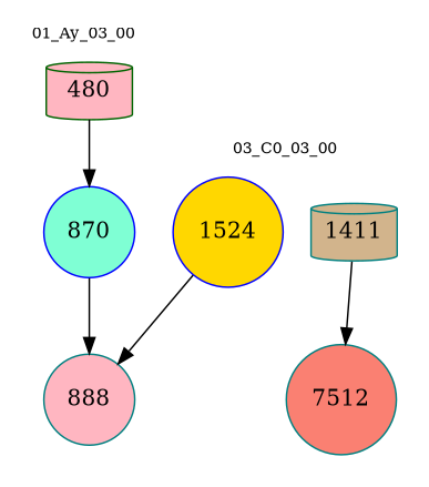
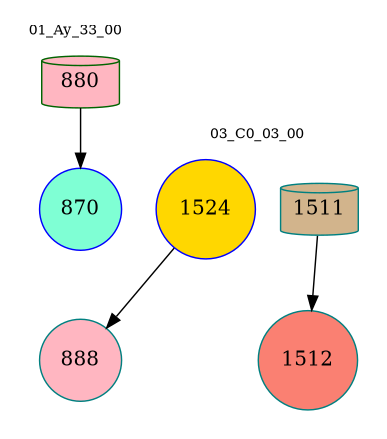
  digraph {
    node [color=teal fillcolor=lightpink shape=circle style=filled]
    edge [color=black]
-   n1 [color=darkgreen label=480 shape=cylinder]
+   n1 [color=darkgreen label=880 shape=cylinder]
    n2 [color=blue fillcolor=aquamarine label=870]
    n3 [label=888]
    n4 [color=blue fillcolor=gold label=1524]
-   n5 [fillcolor=tan label=1411 shape=cylinder]
-   n6 [fillcolor=salmon label=7512]
+   n5 [fillcolor=tan label=1511 shape=cylinder]
+   n6 [fillcolor=salmon label=1512]
    subgraph cluster_1 {
      color=white
      fontsize=10
-     label="01_Ay_03_00"
+     label="01_Ay_33_00"
      n1
      n2
      n3
    }
    subgraph cluster_2 {
      color=white
      fontsize=10
      label="03_C0_03_00"
      n4
      n5
      n6
    }
    n1 -> n2
-   n2 -> n3
    n4 -> n3
    n5 -> n6
  }
